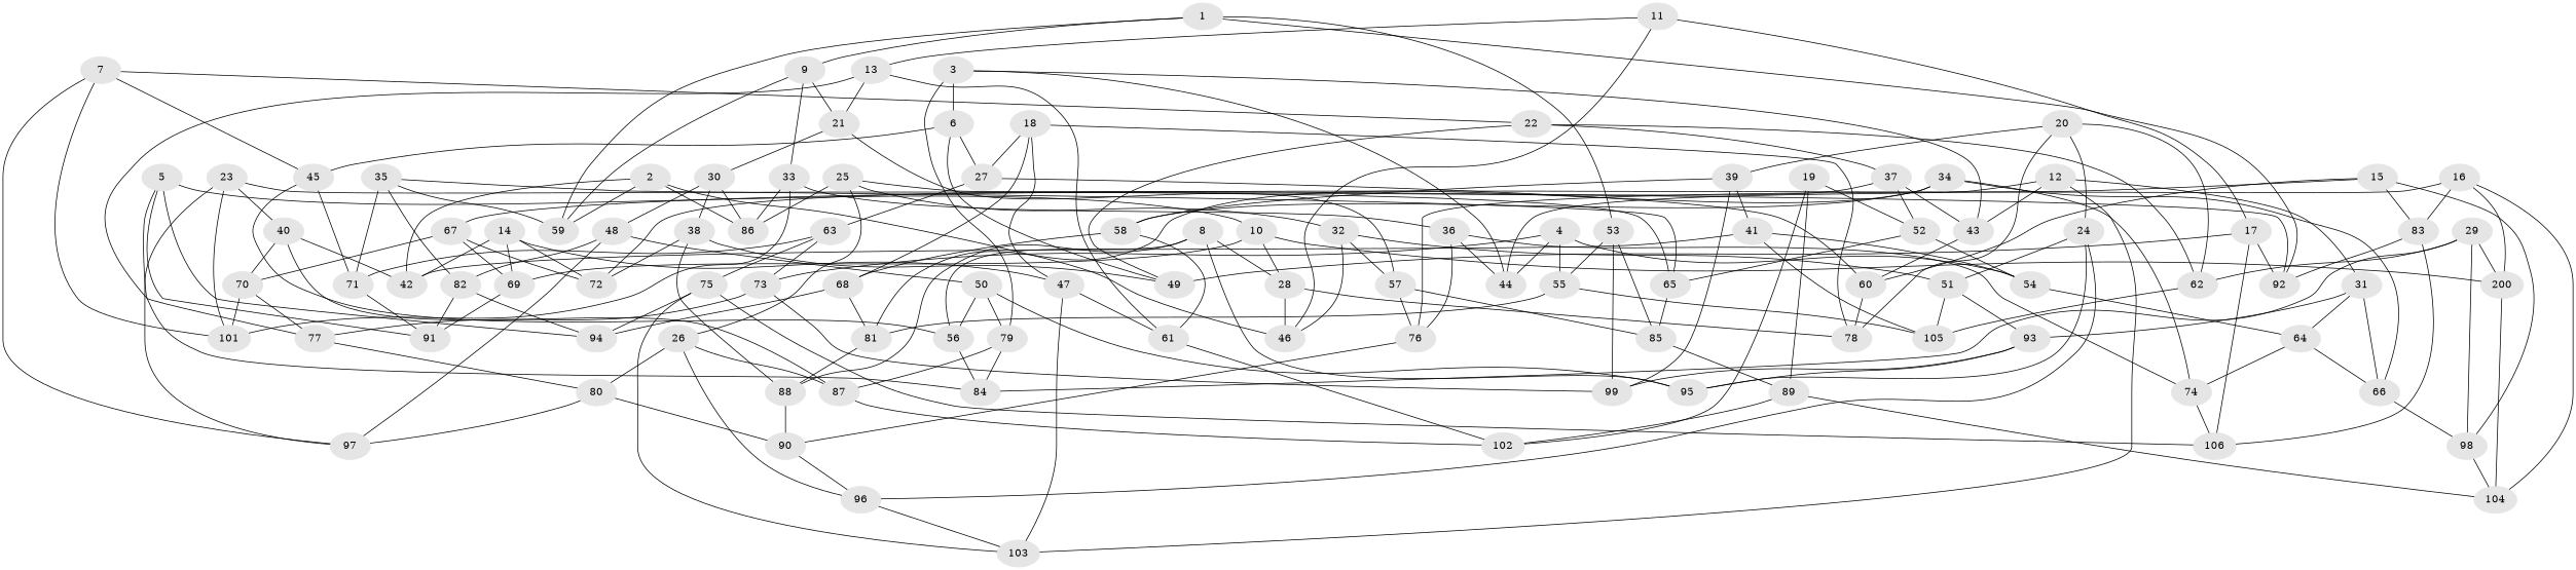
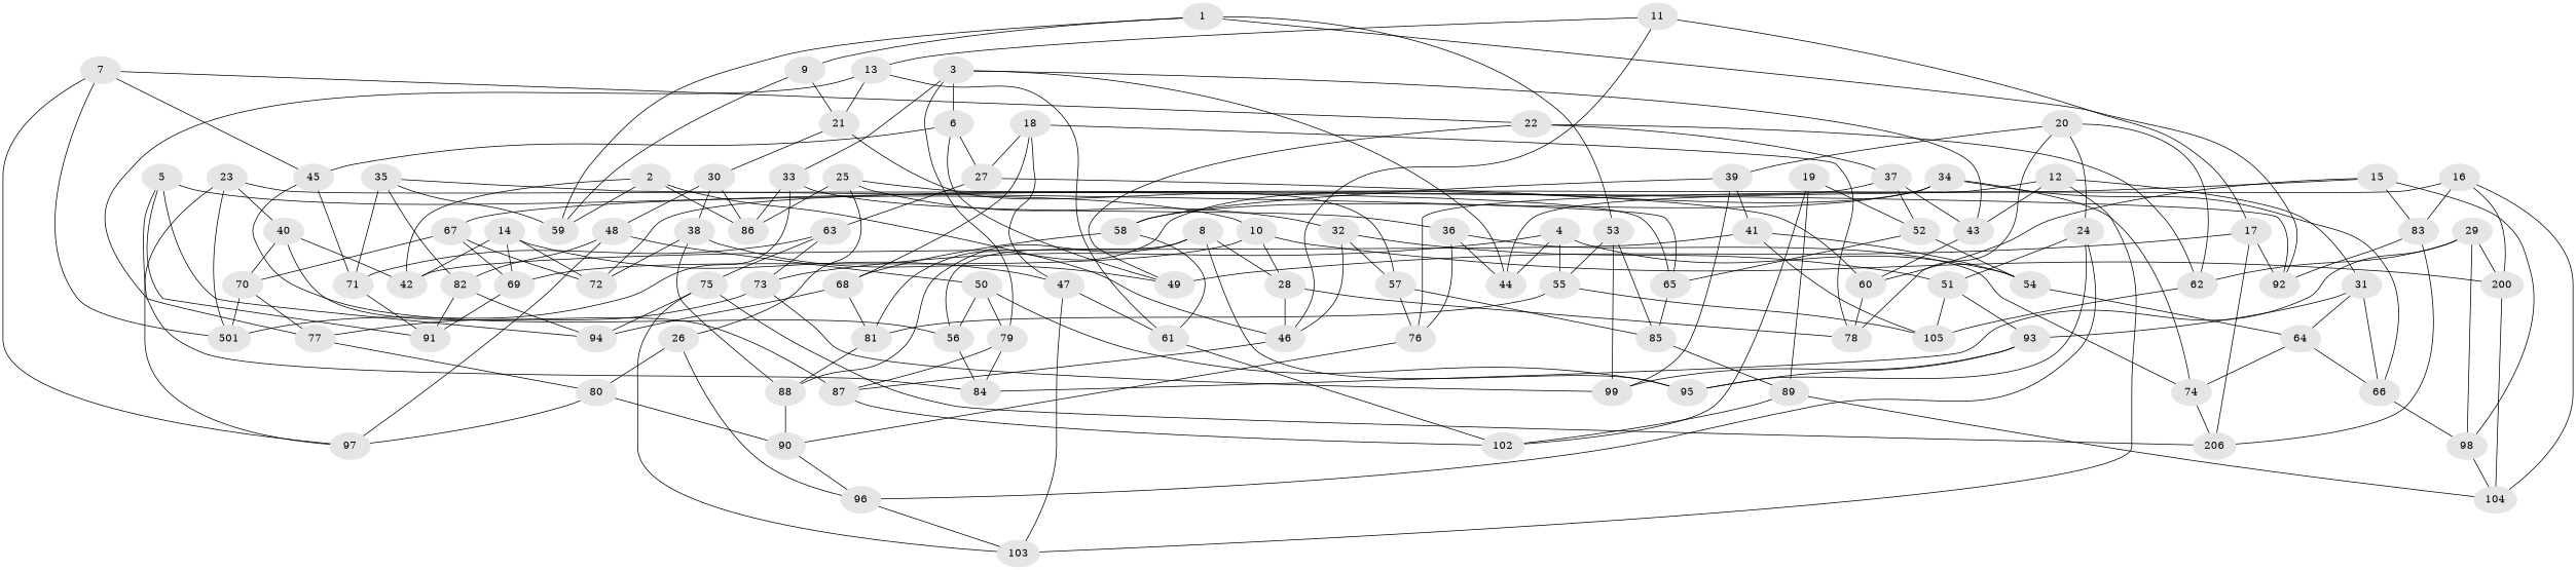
  graph {
    node [color=gray90 style=filled]
    1
    9
    53
    59
    92
    21
    33
    55
    99
    85
    2
    42
    46
    86
    3
    6
    43
    44
    79
    27
    45
    49
    60
    84
    87
    4
    54
    73
    64
    81
    105
    77
    5
    10
    91
    94
    28
    69
    n39 [label=200]
    63
    56
    71
    7
    22
    97
-   101
+   101 [label=501]
    62
    37
    8
    88
    95
    78
    90
    30
    57
    36
    104
    11
    13
    17
    61
-   106
+   106 [label=206]
    19
    52
    89
    102
    12
    31
    103
    66
    93
    80
    14
    47
    72
    15
    67
    83
    98
    70
    16
    76
    18
    68
    65
    20
    24
    39
    51
    96
    58
    41
    38
    48
    23
    40
    25
    26
    32
    75
    29
    82
    50
    74
    34
    35
    1 -- 9
    1 -- 53
    1 -- 59
    1 -- 92
    9 -- 59
    9 -- 21
-   9 -- 33
+   3 -- 33
    53 -- 55
    53 -- 99
    53 -- 85
    21 -- 30
    21 -- 57
    33 -- 86
    33 -- 101
    33 -- 36
    55 -- 81
    55 -- 105
    85 -- 89
    2 -- 59
    2 -- 42
    2 -- 46
    2 -- 86
    3 -- 6
    3 -- 43
    3 -- 44
    3 -- 79
    6 -- 27
    6 -- 45
    6 -- 49
    43 -- 60
    79 -- 84
    79 -- 87
    27 -- 60
    27 -- 63
    45 -- 56
    45 -- 71
    60 -- 78
    87 -- 102
    4 -- 55
    4 -- 44
    4 -- 54
    4 -- 73
    54 -- 64
    73 -- 99
    73 -- 77
    64 -- 66
    64 -- 74
    81 -- 88
    77 -- 80
    5 -- 84
    5 -- 10
    5 -- 91
    5 -- 94
    10 -- 28
    10 -- 69
    10 -- n39
    28 -- 46
    28 -- 78
    69 -- 91
    n39 -- 104
    63 -- 73
    63 -- 71
    63 -- 75
    56 -- 84
    71 -- 91
    7 -- 45
    7 -- 22
    7 -- 97
    7 -- 101
    22 -- 49
    22 -- 62
    22 -- 37
    62 -- 105
    37 -- 43
    37 -- 52
    37 -- 72
    8 -- 28
    8 -- 56
    8 -- 88
    8 -- 95
    88 -- 90
    90 -- 96
    30 -- 86
    30 -- 38
    30 -- 48
    57 -- 85
    57 -- 76
    36 -- 44
    36 -- 76
    36 -- 74
    11 -- 46
    11 -- 13
    11 -- 17
    13 -- 21
    13 -- 77
    13 -- 61
    17 -- 92
    17 -- 49
    17 -- 106
    61 -- 102
    19 -- 52
    19 -- 89
    19 -- 102
    52 -- 54
    52 -- 65
    89 -- 104
    89 -- 102
    12 -- 43
    12 -- 44
    12 -- 31
    12 -- 103
    31 -- 64
    31 -- 66
    31 -- 93
    66 -- 98
    93 -- 99
    93 -- 95
    80 -- 97
    80 -- 90
    14 -- 42
    14 -- 69
    14 -- 47
    14 -- 72
    47 -- 61
    47 -- 103
    15 -- 60
    15 -- 67
    15 -- 83
    15 -- 98
    67 -- 69
    67 -- 72
    67 -- 70
    83 -- 92
    83 -- 106
    98 -- 104
    70 -- 77
    70 -- 101
    16 -- n39
    16 -- 104
    16 -- 83
    16 -- 76
    76 -- 90
    18 -- 27
    18 -- 78
    18 -- 47
    18 -- 68
    68 -- 81
    68 -- 94
    65 -- 85
    20 -- 62
    20 -- 78
    20 -- 24
    20 -- 39
    24 -- 95
    24 -- 51
    24 -- 96
    39 -- 99
    39 -- 58
    39 -- 41
    51 -- 105
    51 -- 93
    96 -- 103
    58 -- 61
    58 -- 68
    41 -- 42
    41 -- 54
    41 -- 105
    38 -- 49
    38 -- 88
    38 -- 72
    48 -- 97
    48 -- 82
    48 -- 50
    23 -- 97
    23 -- 101
    23 -- 65
    23 -- 40
    40 -- 42
    40 -- 87
    40 -- 70
    25 -- 92
    25 -- 86
    25 -- 26
    25 -- 32
-   26 -- 87
+   46 -- 87
    26 -- 80
    26 -- 96
    32 -- 46
    32 -- 57
    32 -- 51
    75 -- 94
    75 -- 106
    75 -- 103
    29 -- 84
    29 -- n39
    29 -- 62
    29 -- 98
    82 -- 91
    82 -- 94
    50 -- 79
    50 -- 56
    50 -- 95
    74 -- 106
    34 -- 81
    34 -- 66
    34 -- 58
    34 -- 74
    35 -- 59
    35 -- 71
    35 -- 65
    35 -- 82
  }
